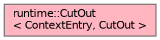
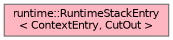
  digraph {
    rankdir=LR
-   n1 [color=grey40 fillcolor=lightpink fontname=Helvetica fontsize=10 height=0.2 label="runtime::CutOut\l\< ContextEntry, CutOut \>" shape=box style=filled width=0.4]
+   n1 [color=grey40 fillcolor=lightpink fontname=Helvetica fontsize=10 height=0.2 label="runtime::RuntimeStackEntry\l\< ContextEntry, CutOut \>" shape=box style=filled width=0.4]
  }
